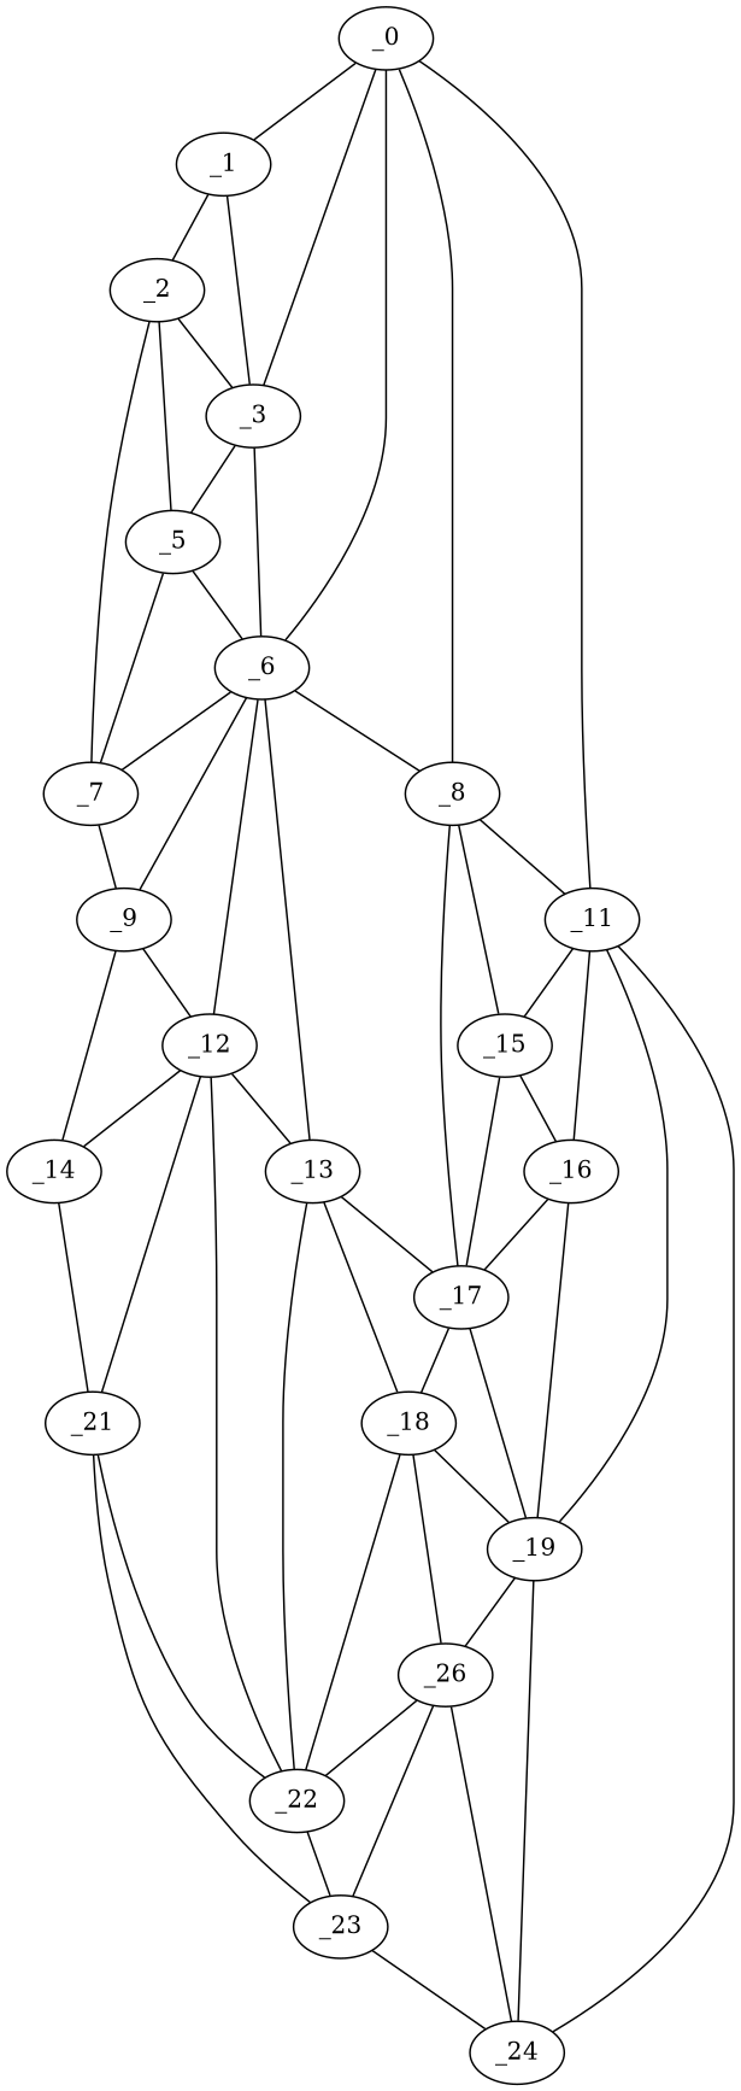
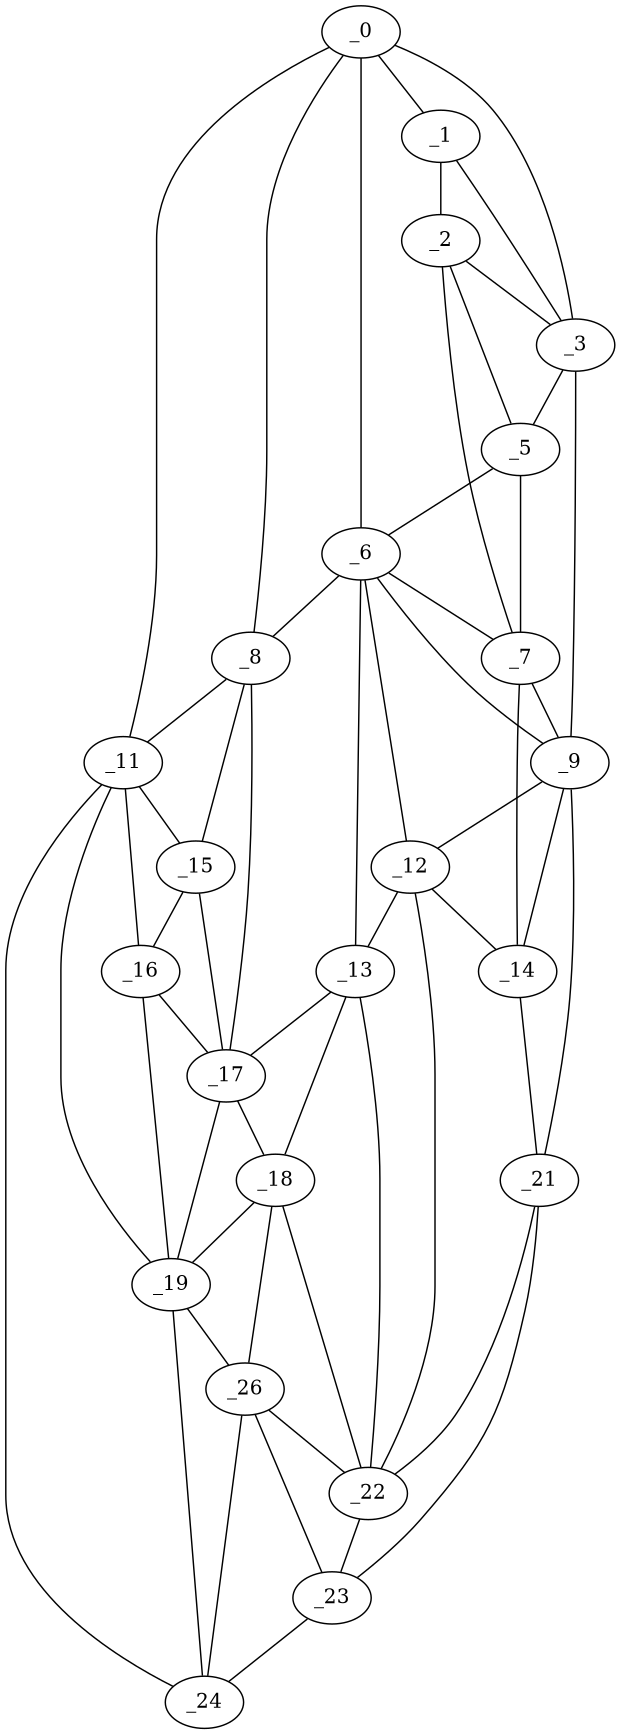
  graph {
    node [x=17 y=87]
    edge [valence=2]
    _0 [x=1 y=109]
    _1 [x=8 y=42]
    _3 [y=47]
    _6 [x=41 y=52]
    _8 [x=72]
    _11 [x=80 y=115]
    _2 [y=31]
    _5 [x=23 y=45]
    _7 [x=42 y=12]
    _9 [x=76 y=25]
    _12 [x=82 y=40]
    _13 [x=83 y=63]
    _15 [x=87 y=91]
    _17 [x=93 y=81]
    _16 [x=92 y=89]
    _19 [x=100 y=88]
    _24 [x=126 y=107]
    _14 [x=85 y=25]
    _21 [x=112 y=36]
    _22 [x=114 y=59]
    _18 [x=98 y=80]
    n22 [label=_26 x=111]
    _23 [x=126 y=96]
    _0 -- _1 [valence=1]
    _0 -- _3
    _0 -- _6
    _0 -- _8
    _0 -- _11 [valence=1]
    _1 -- _3 [valence=1]
    _1 -- _2
-   _3 -- _6 [valence=1]
+   _3 -- _9 [valence=1]
    _3 -- _5
    _6 -- _8
    _6 -- _7
    _6 -- _9 [valence=1]
    _6 -- _12
    _6 -- _13
    _8 -- _11
    _8 -- _15
    _8 -- _17 [valence=1]
    _11 -- _15
    _11 -- _16
    _11 -- _19 [valence=1]
    _11 -- _24 [valence=1]
    _2 -- _3 [valence=1]
    _2 -- _5
    _2 -- _7 [valence=1]
    _5 -- _6
    _5 -- _7
    _7 -- _9 [valence=1]
+   _7 -- _14 [valence=1]
    _9 -- _12
    _9 -- _14
    _12 -- _13
    _12 -- _14 [valence=1]
-   _12 -- _21 [valence=1]
+   _9 -- _21 [valence=1]
    _12 -- _22
    _13 -- _17 [valence=1]
    _13 -- _22
    _13 -- _18
    _15 -- _17
    _15 -- _16 [valence=1]
    _17 -- _19
    _17 -- _18
    _16 -- _17
    _16 -- _19 [valence=1]
    _19 -- _24
    _19 -- n22
    _14 -- _21 [valence=1]
    _21 -- _22
    _21 -- _23 [valence=1]
    _22 -- _23
    _18 -- _19
    _18 -- _22
    _18 -- n22 [valence=1]
    n22 -- _24 [valence=1]
    n22 -- _22
    n22 -- _23 [valence=1]
    _23 -- _24 [valence=1]
  }
